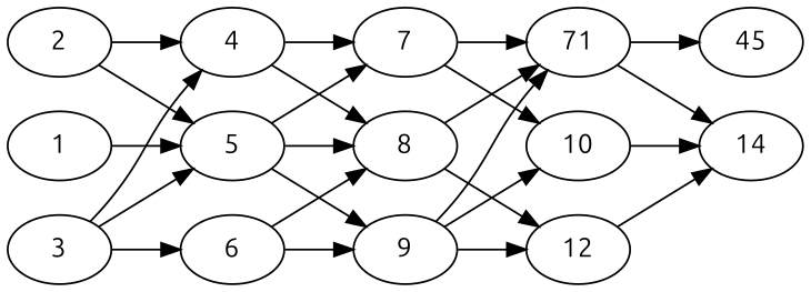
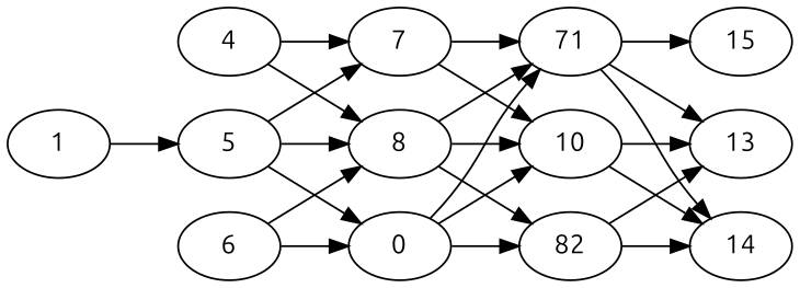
  digraph {
    fontname=Ubuntu
    rankdir=LR
    node [alpha=0.19 fontname=Ubuntu]
    edge [fontname=Ubuntu]
    1 [alpha=0.20 expect_size=32419840]
    5 [alpha=0.08 expect_size=19145728]
    4 [alpha=0.12 expect_size=18610176]
    7 [alpha=0.07 expect_size=29000704]
    8 [alpha=0.13 expect_size=22335488]
-   9 [alpha=0.04 expect_size=34435072]
+   9 [alpha=0.04 expect_size=34435072 label=0]
    10 [alpha=0.16 expect_size=13325312]
    n8 [alpha=0.14 expect_size=5772288 label=71]
-   12 [alpha=0.14 expect_size=51923968]
-   2 [expect_size=31671296]
-   3 [expect_size=9826304]
+   12 [alpha=0.14 expect_size=51923968 label=82]
    6 [alpha=0.04 expect_size=24378368]
+   13 [alpha=0.17 expect_size=48743424]
    14 [expect_size=46177280]
-   15 [alpha=0.09 expect_size=26190848 label=45]
+   15 [alpha=0.09 expect_size=26190848]
    1 -> 5
    5 -> 7
    5 -> 8
    5 -> 9
    4 -> 7
    4 -> 8
    7 -> 10
    7 -> n8
+   8 -> 10
    8 -> n8
    8 -> 12
    9 -> 10
    9 -> n8
    9 -> 12
+   10 -> 13
    10 -> 14
+   n8 -> 13
    n8 -> 14
    n8 -> 15
+   12 -> 13
    12 -> 14
-   2 -> 5
-   2 -> 4
-   3 -> 5
-   3 -> 4
-   3 -> 6
    6 -> 8
    6 -> 9
  }
